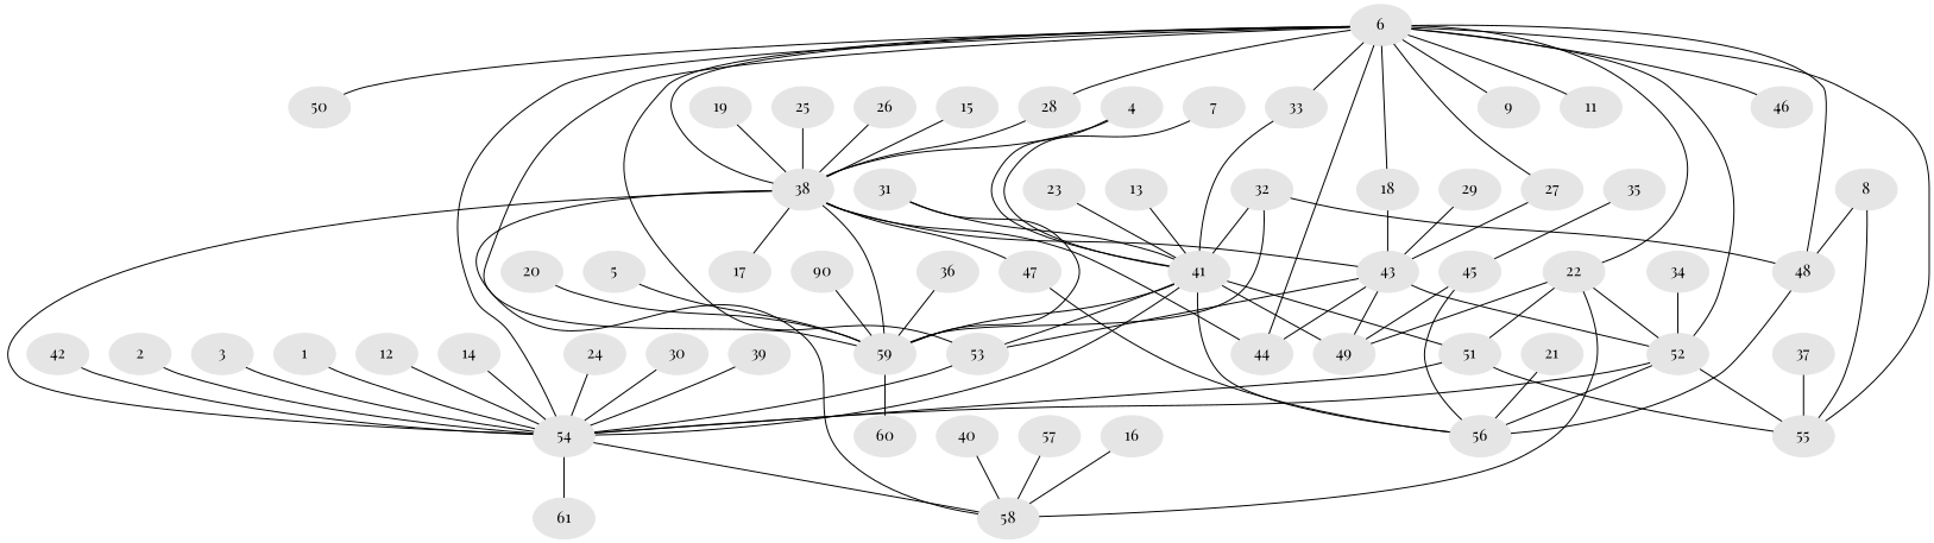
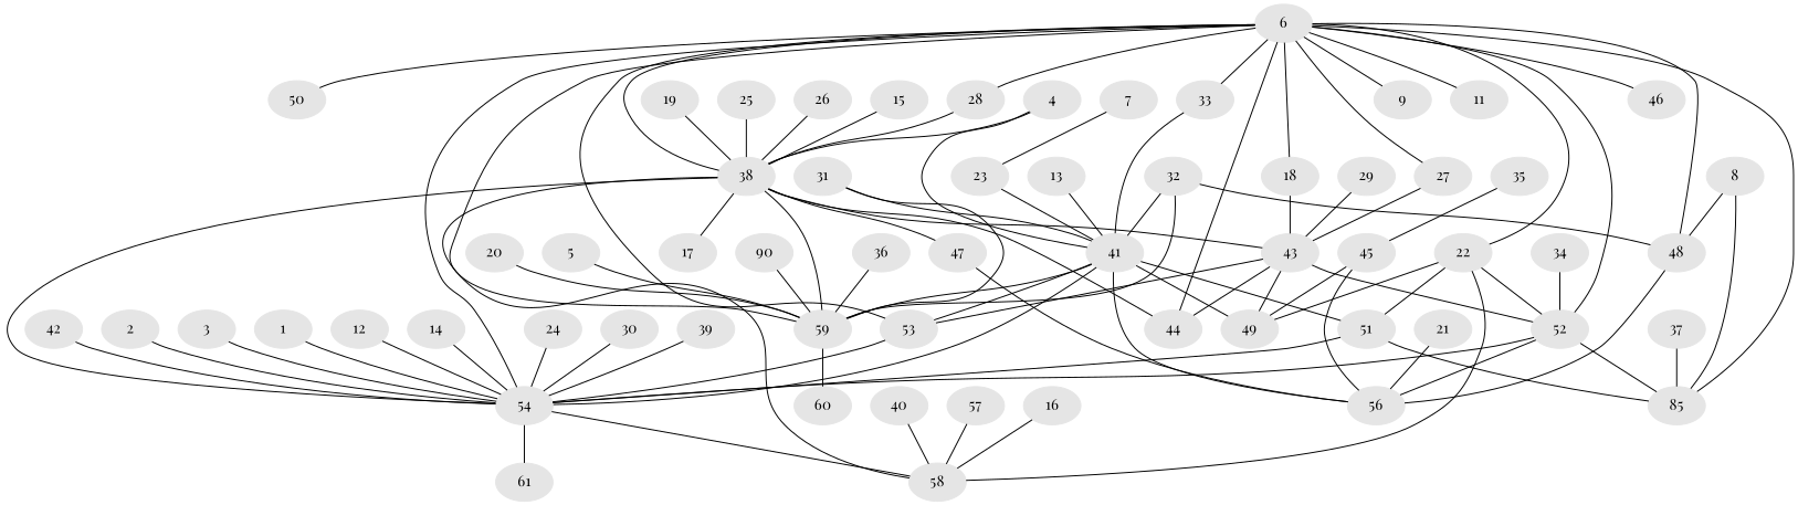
  graph {
    fontname="Playfair Display"
    node [color=gray90 fontname="Playfair Display" style=filled]
    edge [fontname="Playfair Display" weight=1.0]
    1
    54
    58
    61
    2
    3
    4
    38
    41
    59
    17
    44
    43
    47
    53
    56
    49
    51
    5
    60
    6
    9
    11
    18
    22
    27
    28
    33
    46
    48
    50
    52
-   55
+   55 [label=85]
    7
    8
    n36 [label=90]
    12
    13
    14
    15
    16
    19
    20
    21
    23
    24
    25
    26
    29
    30
    31
    32
    34
    35
    45
    36
    37
    39
    40
    42
    57
    1 -- 54
    54 -- 58
    54 -- 61
    2 -- 54
    3 -- 54
    4 -- 38
    4 -- 41
    38 -- 54 [weight=2.0]
    38 -- 58
    38 -- 59 [weight=2.0]
    38 -- 17
    38 -- 44
    38 -- 43
    38 -- 47
    41 -- 54
    41 -- 59
    41 -- 53
    41 -- 56
    41 -- 49
    41 -- 51
    59 -- 60
    43 -- 44
    43 -- 53 [weight=2.0]
    43 -- 49
    43 -- 52
    47 -- 56
    53 -- 54
    51 -- 54 [weight=2.0]
    51 -- 55
    5 -- 59
    6 -- 54
    6 -- 38
    6 -- 59
    6 -- 44
    6 -- 53 [weight=2.0]
    6 -- 9
    6 -- 11
    6 -- 18
    6 -- 22
    6 -- 27
    6 -- 28
    6 -- 33
    6 -- 46
    6 -- 48
    6 -- 50
    6 -- 52
    6 -- 55
    18 -- 43 [weight=2.0]
    22 -- 58
    22 -- 49
    22 -- 51 [weight=2.0]
    22 -- 52
    27 -- 43
    28 -- 38
    33 -- 41
    48 -- 56
    52 -- 54
    52 -- 56
    52 -- 55
-   7 -- 41
+   7 -- 23
    8 -- 48
    8 -- 55
    n36 -- 59
    12 -- 54
    13 -- 41
    14 -- 54
    15 -- 38
    16 -- 58
    19 -- 38
    20 -- 59
    21 -- 56
    23 -- 41
    24 -- 54
    25 -- 38
    26 -- 38
    29 -- 43
    30 -- 54
    31 -- 41
    31 -- 59
    32 -- 41
    32 -- 59
    32 -- 48
    34 -- 52
    35 -- 45
    45 -- 56
    45 -- 49
    36 -- 59
    37 -- 55
    39 -- 54
    40 -- 58
    42 -- 54
    57 -- 58
  }
